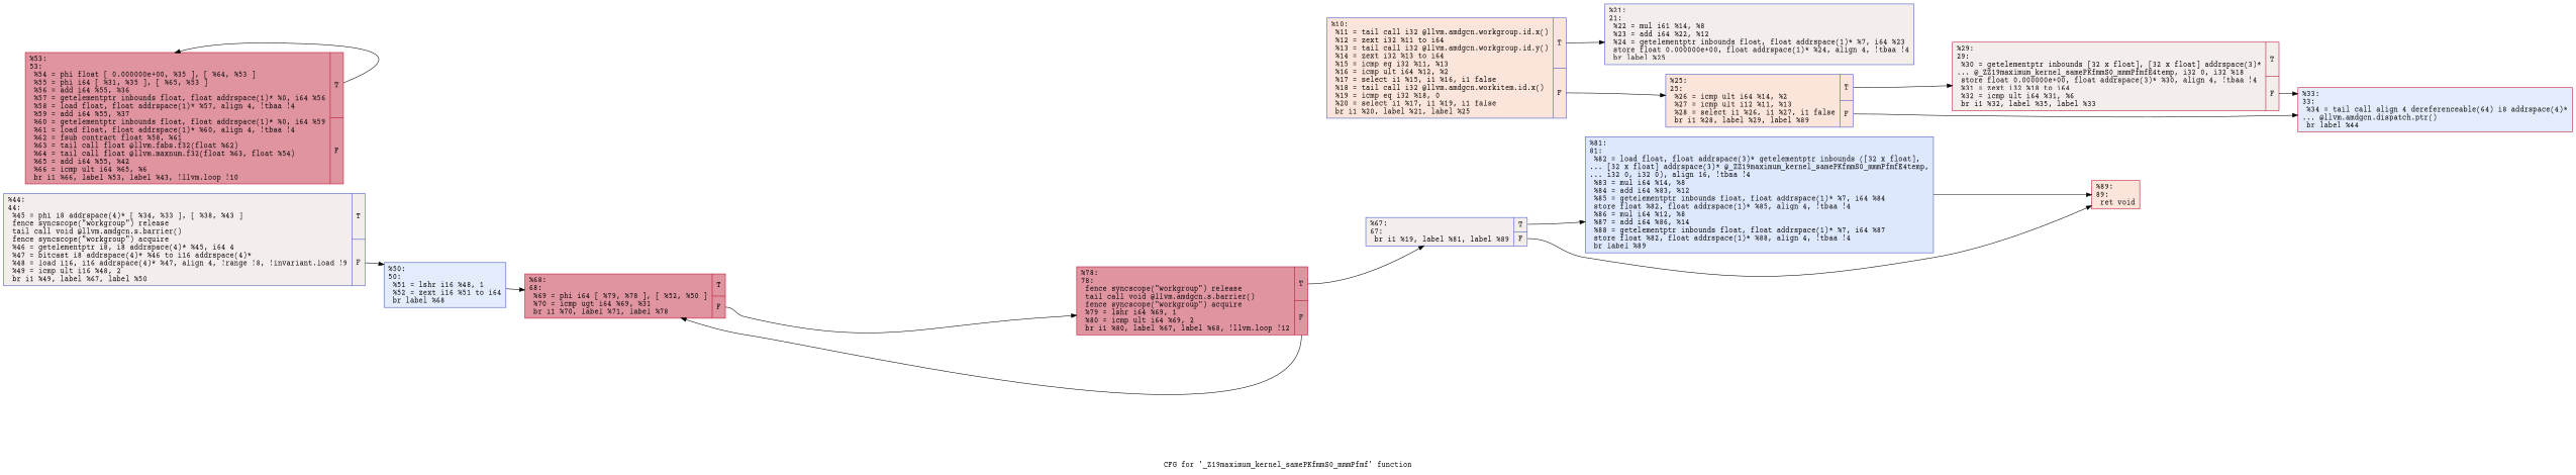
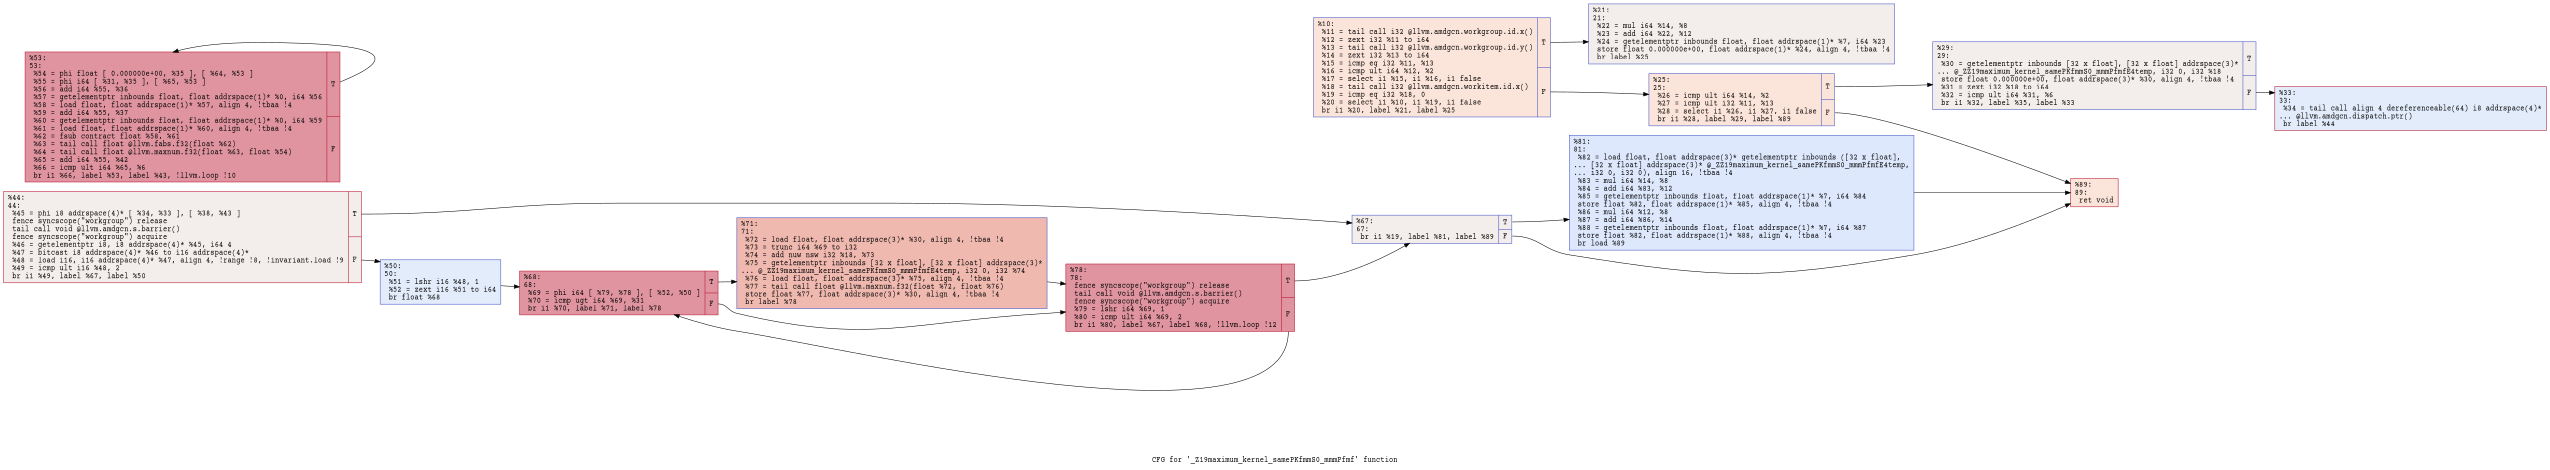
  digraph {
    fontname="Courier Prime"
    label="CFG for '_Z19maximum_kernel_samePKfmmS0_mmmPfmf' function"
    rankdir=LR
    node [color="#3d50c3ff" fillcolor="#e3d9d370" fontname="Courier Prime" shape=record style=filled]
    edge [fontname="Courier Prime" tailport=s0]
-   n1 [fillcolor="#f5c1a970" label="{%10:\l  %11 = tail call i32 @llvm.amdgcn.workgroup.id.x()\l  %12 = zext i32 %11 to i64\l  %13 = tail call i32 @llvm.amdgcn.workgroup.id.y()\l  %14 = zext i32 %13 to i64\l  %15 = icmp eq i32 %11, %13\l  %16 = icmp ult i64 %12, %2\l  %17 = select i1 %15, i1 %16, i1 false\l  %18 = tail call i32 @llvm.amdgcn.workitem.id.x()\l  %19 = icmp eq i32 %18, 0\l  %20 = select i1 %17, i1 %19, i1 false\l  br i1 %20, label %21, label %25\l|{<s0>T|<s1>F}}"]
-   n2 [label="{%21:\l21:                                               \l  %22 = mul i61 %14, %8\l  %23 = add i64 %22, %12\l  %24 = getelementptr inbounds float, float addrspace(1)* %7, i64 %23\l  store float 0.000000e+00, float addrspace(1)* %24, align 4, !tbaa !4\l  br label %25\l}"]
-   n3 [fillcolor="#f5c1a970" label="{%25:\l25:                                               \l  %26 = icmp ult i64 %14, %2\l  %27 = icmp ult i12 %11, %13\l  %28 = select i1 %26, i1 %27, i1 false\l  br i1 %28, label %29, label %89\l|{<s0>T|<s1>F}}"]
-   n4 [color="#b70d28ff" label="{%29:\l29:                                               \l  %30 = getelementptr inbounds [32 x float], [32 x float] addrspace(3)*\l... @_ZZ19maximum_kernel_samePKfmmS0_mmmPfmfE4temp, i32 0, i32 %18\l  store float 0.000000e+00, float addrspace(3)* %30, align 4, !tbaa !4\l  %31 = zext i32 %18 to i64\l  %32 = icmp ult i64 %31, %6\l  br i1 %32, label %35, label %33\l|{<s0>T|<s1>F}}"]
+   n1 [fillcolor="#f5c1a970" label="{%10:\l  %11 = tail call i32 @llvm.amdgcn.workgroup.id.x()\l  %12 = zext i32 %11 to i64\l  %13 = tail call i32 @llvm.amdgcn.workgroup.id.y()\l  %14 = zext i32 %13 to i64\l  %15 = icmp eq i32 %11, %13\l  %16 = icmp ult i64 %12, %2\l  %17 = select i1 %15, i1 %16, i1 false\l  %18 = tail call i32 @llvm.amdgcn.workitem.id.x()\l  %19 = icmp eq i32 %18, 0\l  %20 = select i1 %10, i1 %19, i1 false\l  br i1 %20, label %21, label %25\l|{<s0>T|<s1>F}}"]
+   n2 [label="{%21:\l21:                                               \l  %22 = mul i64 %14, %8\l  %23 = add i64 %22, %12\l  %24 = getelementptr inbounds float, float addrspace(1)* %7, i64 %23\l  store float 0.000000e+00, float addrspace(1)* %24, align 4, !tbaa !4\l  br label %25\l}"]
+   n3 [fillcolor="#f5c1a970" label="{%25:\l25:                                               \l  %26 = icmp ult i64 %14, %2\l  %27 = icmp ult i32 %11, %13\l  %28 = select i1 %26, i1 %27, i1 false\l  br i1 %28, label %29, label %89\l|{<s0>T|<s1>F}}"]
+   n4 [label="{%29:\l29:                                               \l  %30 = getelementptr inbounds [32 x float], [32 x float] addrspace(3)*\l... @_ZZ19maximum_kernel_samePKfmmS0_mmmPfmfE4temp, i32 0, i32 %18\l  store float 0.000000e+00, float addrspace(3)* %30, align 4, !tbaa !4\l  %31 = zext i32 %18 to i64\l  %32 = icmp ult i64 %31, %6\l  br i1 %32, label %35, label %33\l|{<s0>T|<s1>F}}"]
    n5 [color="#b70d28ff" fillcolor="#f5c1a970" label="{%89:\l89:                                               \l  ret void\l}"]
    n6 [color="#b70d28ff" fillcolor="#bfd3f670" label="{%33:\l33:                                               \l  %34 = tail call align 4 dereferenceable(64) i8 addrspace(4)*\l... @llvm.amdgcn.dispatch.ptr()\l  br label %44\l}"]
    n7 [color="#b70d28ff" fillcolor="#b70d2870" label="{%53:\l53:                                               \l  %54 = phi float [ 0.000000e+00, %35 ], [ %64, %53 ]\l  %55 = phi i64 [ %31, %35 ], [ %65, %53 ]\l  %56 = add i64 %55, %36\l  %57 = getelementptr inbounds float, float addrspace(1)* %0, i64 %56\l  %58 = load float, float addrspace(1)* %57, align 4, !tbaa !4\l  %59 = add i64 %55, %37\l  %60 = getelementptr inbounds float, float addrspace(1)* %0, i64 %59\l  %61 = load float, float addrspace(1)* %60, align 4, !tbaa !4\l  %62 = fsub contract float %58, %61\l  %63 = tail call float @llvm.fabs.f32(float %62)\l  %64 = tail call float @llvm.maxnum.f32(float %63, float %54)\l  %65 = add i64 %55, %42\l  %66 = icmp ult i64 %65, %6\l  br i1 %66, label %53, label %43, !llvm.loop !10\l|{<s0>T|<s1>F}}"]
-   n8 [label="{%44:\l44:                                               \l  %45 = phi i8 addrspace(4)* [ %34, %33 ], [ %38, %43 ]\l  fence syncscope(\"workgroup\") release\l  tail call void @llvm.amdgcn.s.barrier()\l  fence syncscope(\"workgroup\") acquire\l  %46 = getelementptr i8, i8 addrspace(4)* %45, i64 4\l  %47 = bitcast i8 addrspace(4)* %46 to i16 addrspace(4)*\l  %48 = load i16, i16 addrspace(4)* %47, align 4, !range !8, !invariant.load !9\l  %49 = icmp ult i16 %48, 2\l  br i1 %49, label %67, label %50\l|{<s0>T|<s1>F}}"]
+   n8 [color="#b70d28ff" label="{%44:\l44:                                               \l  %45 = phi i8 addrspace(4)* [ %34, %33 ], [ %38, %43 ]\l  fence syncscope(\"workgroup\") release\l  tail call void @llvm.amdgcn.s.barrier()\l  fence syncscope(\"workgroup\") acquire\l  %46 = getelementptr i8, i8 addrspace(4)* %45, i64 4\l  %47 = bitcast i8 addrspace(4)* %46 to i16 addrspace(4)*\l  %48 = load i16, i16 addrspace(4)* %47, align 4, !range !8, !invariant.load !9\l  %49 = icmp ult i16 %48, 2\l  br i1 %49, label %67, label %50\l|{<s0>T|<s1>F}}"]
    n9 [label="{%67:\l67:                                               \l  br i1 %19, label %81, label %89\l|{<s0>T|<s1>F}}"]
-   n10 [fillcolor="#bfd3f670" label="{%50:\l50:                                               \l  %51 = lshr i16 %48, 1\l  %52 = zext i16 %51 to i64\l  br label %68\l}"]
-   n11 [fillcolor="#b2ccfb70" label="{%81:\l81:                                               \l  %82 = load float, float addrspace(3)* getelementptr inbounds ([32 x float],\l... [32 x float] addrspace(3)* @_ZZ19maximum_kernel_samePKfmmS0_mmmPfmfE4temp,\l... i32 0, i32 0), align 16, !tbaa !4\l  %83 = mul i64 %14, %8\l  %84 = add i64 %83, %12\l  %85 = getelementptr inbounds float, float addrspace(1)* %7, i64 %84\l  store float %82, float addrspace(1)* %85, align 4, !tbaa !4\l  %86 = mul i64 %12, %8\l  %87 = add i64 %86, %14\l  %88 = getelementptr inbounds float, float addrspace(1)* %7, i64 %87\l  store float %82, float addrspace(1)* %88, align 4, !tbaa !4\l  br label %89\l}"]
+   n10 [fillcolor="#bfd3f670" label="{%50:\l50:                                               \l  %51 = lshr i16 %48, 1\l  %52 = zext i16 %51 to i64\l  br float %68\l}"]
+   n11 [fillcolor="#b2ccfb70" label="{%81:\l81:                                               \l  %82 = load float, float addrspace(3)* getelementptr inbounds ([32 x float],\l... [32 x float] addrspace(3)* @_ZZ19maximum_kernel_samePKfmmS0_mmmPfmfE4temp,\l... i32 0, i32 0), align 16, !tbaa !4\l  %83 = mul i64 %14, %8\l  %84 = add i64 %83, %12\l  %85 = getelementptr inbounds float, float addrspace(1)* %7, i64 %84\l  store float %82, float addrspace(1)* %85, align 4, !tbaa !4\l  %86 = mul i64 %12, %8\l  %87 = add i64 %86, %14\l  %88 = getelementptr inbounds float, float addrspace(1)* %7, i64 %87\l  store float %82, float addrspace(1)* %88, align 4, !tbaa !4\l  br load %89\l}"]
    n12 [color="#b70d28ff" fillcolor="#b70d2870" label="{%68:\l68:                                               \l  %69 = phi i64 [ %79, %78 ], [ %52, %50 ]\l  %70 = icmp ugt i64 %69, %31\l  br i1 %70, label %71, label %78\l|{<s0>T|<s1>F}}"]
+   n13 [fillcolor="#de614d70" label="{%71:\l71:                                               \l  %72 = load float, float addrspace(3)* %30, align 4, !tbaa !4\l  %73 = trunc i64 %69 to i32\l  %74 = add nuw nsw i32 %18, %73\l  %75 = getelementptr inbounds [32 x float], [32 x float] addrspace(3)*\l... @_ZZ19maximum_kernel_samePKfmmS0_mmmPfmfE4temp, i32 0, i32 %74\l  %76 = load float, float addrspace(3)* %75, align 4, !tbaa !4\l  %77 = tail call float @llvm.maxnum.f32(float %72, float %76)\l  store float %77, float addrspace(3)* %30, align 4, !tbaa !4\l  br label %78\l}"]
    n14 [color="#b70d28ff" fillcolor="#b70d2870" label="{%78:\l78:                                               \l  fence syncscope(\"workgroup\") release\l  tail call void @llvm.amdgcn.s.barrier()\l  fence syncscope(\"workgroup\") acquire\l  %79 = lshr i64 %69, 1\l  %80 = icmp ult i64 %69, 2\l  br i1 %80, label %67, label %68, !llvm.loop !12\l|{<s0>T|<s1>F}}"]
    n1 -> n2
    n1 -> n3 [tailport=s1]
    n3 -> n4
-   n3 -> n6 [tailport=s1]
+   n3 -> n5 [tailport=s1]
    n4 -> n6 [tailport=s1]
    n7 -> n7
+   n8 -> n9
    n8 -> n10 [tailport=s1]
    n9 -> n5 [tailport=s1]
    n9 -> n11
    n10 -> n12
    n11 -> n5
+   n12 -> n13
    n12 -> n14 [tailport=s1]
+   n13 -> n14
    n14 -> n9
    n14 -> n12 [tailport=s1]
  }
